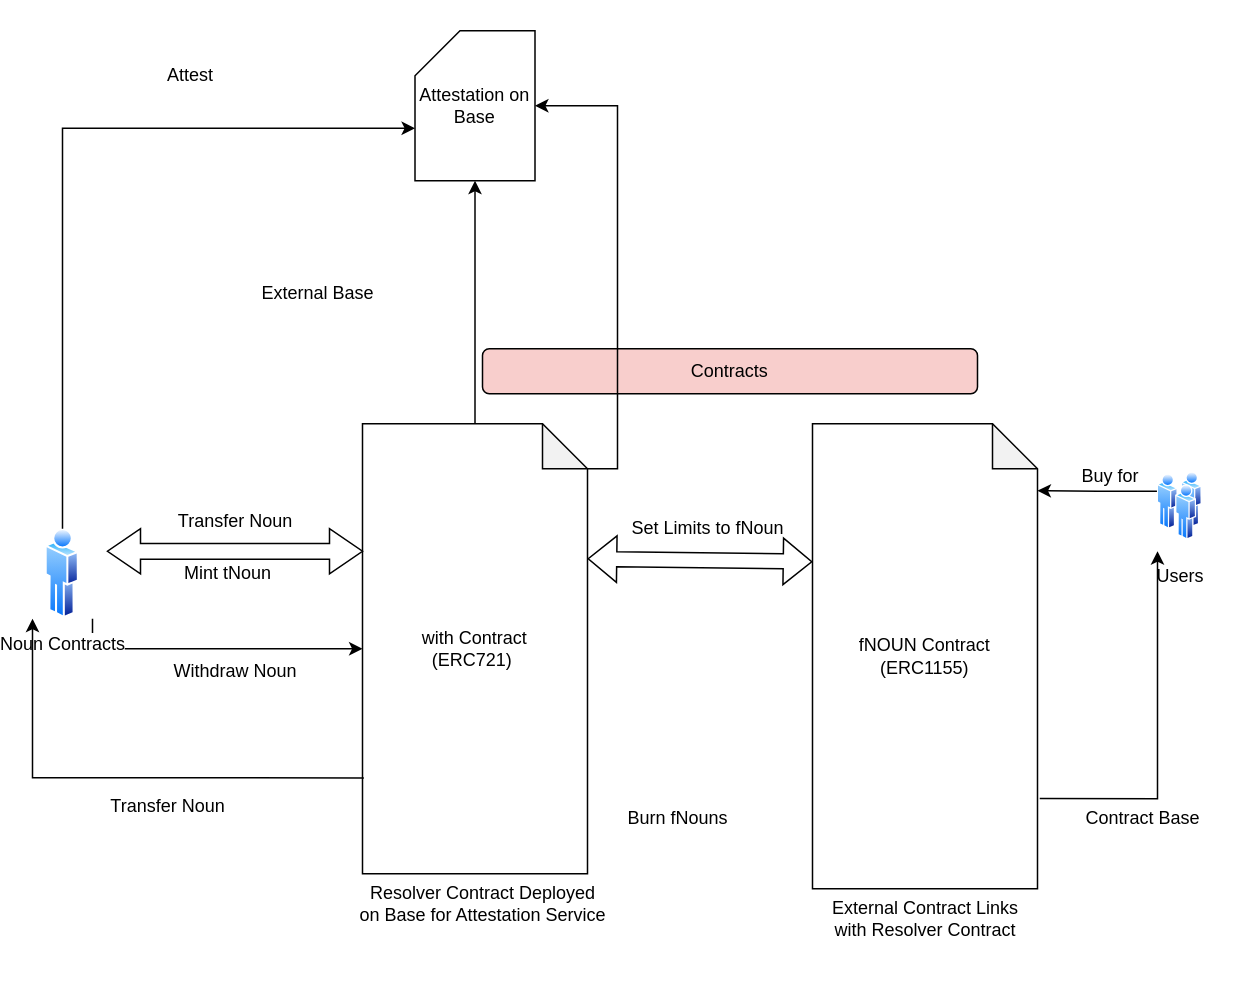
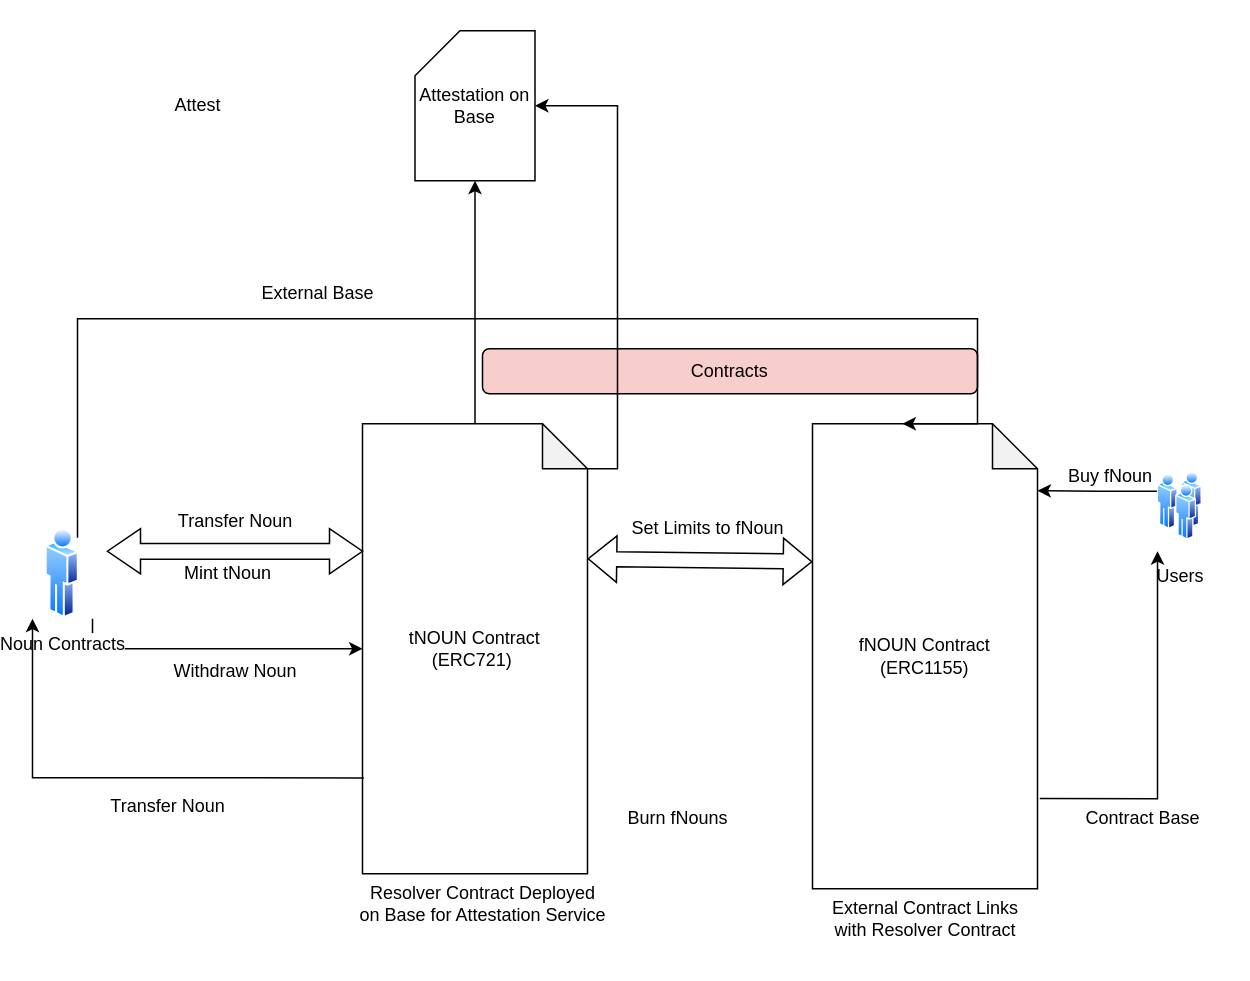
  <mxCell id="0" />
  <mxCell id="1" parent="0" />
  <mxCell id="2" style="edgeStyle=orthogonalEdgeStyle;rounded=0;orthogonalLoop=1;jettySize=auto;html=1;exitX=0.5;exitY=0;exitDx=0;exitDy=0;exitPerimeter=0;" parent="1" source="3" target="10" edge="1"><mxGeometry relative="1" as="geometry" /></mxCell>
- <mxCell id="3" value="with Contract &lt;br&gt;(ERC721)&amp;nbsp;" style="shape=note;whiteSpace=wrap;html=1;backgroundOutline=1;darkOpacity=0.05;" parent="1" vertex="1"><mxGeometry x="240" y="282" width="150" height="300" as="geometry" /></mxCell>
+ <mxCell id="3" value="tNOUN Contract &lt;br&gt;(ERC721)&amp;nbsp;" style="shape=note;whiteSpace=wrap;html=1;backgroundOutline=1;darkOpacity=0.05;" parent="1" vertex="1"><mxGeometry x="240" y="282" width="150" height="300" as="geometry" /></mxCell>
  <mxCell id="4" value="fNOUN Contract&lt;br&gt;(ERC1155)" style="shape=note;whiteSpace=wrap;html=1;backgroundOutline=1;darkOpacity=0.05;" parent="1" vertex="1"><mxGeometry x="540" y="282" width="150" height="310" as="geometry" /></mxCell>
  <mxCell id="5" value="Contracts" style="rounded=1;whiteSpace=wrap;html=1;fillColor=#f8cecc;" parent="1" vertex="1"><mxGeometry x="320" y="232" width="330" height="30" as="geometry" /></mxCell>
  <mxCell id="6" style="edgeStyle=orthogonalEdgeStyle;rounded=0;orthogonalLoop=1;jettySize=auto;html=1;exitX=1;exitY=1;exitDx=0;exitDy=0;exitPerimeter=0;" parent="1" source="7" target="3" edge="1"><mxGeometry relative="1" as="geometry" /></mxCell>
  <mxCell id="7" value="Noun Contracts" style="shape=image;verticalLabelPosition=bottom;verticalAlign=top;html=1;outlineConnect=0;labelBackgroundColor=default;aspect=fixed;perimeter=ellipsePerimeter;shadow=0;dashed=0;spacingTop=3;image=img/lib/active_directory/user.svg;" parent="1" vertex="1"><mxGeometry x="20" y="352" width="40" height="60" as="geometry" /></mxCell>
  <mxCell id="8" value="Resolver Contract Deployed &lt;br&gt;on Base for Attestation Service" style="text;html=1;align=center;verticalAlign=middle;resizable=0;points=[];autosize=1;strokeColor=none;fillColor=none;" parent="1" vertex="1"><mxGeometry x="225" y="582" width="190" height="40" as="geometry" /></mxCell>
  <mxCell id="9" value="External Contract Links &lt;br&gt;with Resolver Contract" style="text;html=1;align=center;verticalAlign=middle;resizable=0;points=[];autosize=1;strokeColor=none;fillColor=none;" parent="1" vertex="1"><mxGeometry x="540" y="592" width="150" height="40" as="geometry" /></mxCell>
  <mxCell id="10" value="Attestation on&lt;br&gt;Base" style="shape=card;whiteSpace=wrap;html=1;" parent="1" vertex="1"><mxGeometry x="275" y="20" width="80" height="100" as="geometry" /></mxCell>
- <mxCell id="11" style="edgeStyle=orthogonalEdgeStyle;rounded=0;orthogonalLoop=1;jettySize=auto;html=1;exitX=0.5;exitY=0;exitDx=0;exitDy=0;exitPerimeter=0;entryX=0;entryY=0;entryDx=0;entryDy=65;entryPerimeter=0;" parent="1" source="7" target="10" edge="1"><mxGeometry relative="1" as="geometry" /></mxCell>
- <mxCell id="12" value="Attest" style="text;html=1;align=center;verticalAlign=middle;resizable=0;points=[];autosize=1;strokeColor=none;fillColor=none;" parent="1" vertex="1"><mxGeometry x="100" y="35" width="50" height="30" as="geometry" /></mxCell>
+ <mxCell id="12" value="Attest" style="text;html=1;align=center;verticalAlign=middle;resizable=0;points=[];autosize=1;strokeColor=none;fillColor=none;" parent="1" vertex="1"><mxGeometry x="105" y="55" width="50" height="30" as="geometry" /></mxCell>
  <mxCell id="13" value="" style="html=1;shadow=0;dashed=0;align=center;verticalAlign=middle;shape=mxgraph.arrows2.twoWayArrow;dy=0.65;dx=22;" parent="1" vertex="1"><mxGeometry x="70" y="352" width="170" height="30" as="geometry" /></mxCell>
  <mxCell id="14" value="Transfer Noun" style="text;html=1;align=center;verticalAlign=middle;resizable=0;points=[];autosize=1;strokeColor=none;fillColor=none;" parent="1" vertex="1"><mxGeometry x="105" y="332" width="100" height="30" as="geometry" /></mxCell>
  <mxCell id="15" value="Mint tNoun" style="text;html=1;align=center;verticalAlign=middle;resizable=0;points=[];autosize=1;strokeColor=none;fillColor=none;" parent="1" vertex="1"><mxGeometry x="110" y="367" width="80" height="30" as="geometry" /></mxCell>
  <mxCell id="16" value="Set Limits to fNoun" style="text;html=1;align=center;verticalAlign=middle;resizable=0;points=[];autosize=1;strokeColor=none;fillColor=none;" parent="1" vertex="1"><mxGeometry x="410" y="337" width="120" height="30" as="geometry" /></mxCell>
  <mxCell id="17" style="edgeStyle=orthogonalEdgeStyle;rounded=0;orthogonalLoop=1;jettySize=auto;html=1;exitX=0;exitY=0.333;exitDx=0;exitDy=0;exitPerimeter=0;entryX=1;entryY=0.144;entryDx=0;entryDy=0;entryPerimeter=0;" parent="1" source="18" target="4" edge="1"><mxGeometry relative="1" as="geometry"><mxPoint x="750" y="349.667" as="targetPoint" /></mxGeometry></mxCell>
  <mxCell id="18" value="Users" style="shape=image;verticalLabelPosition=bottom;verticalAlign=top;html=1;outlineConnect=0;labelBackgroundColor=default;aspect=fixed;perimeter=ellipsePerimeter;shadow=0;dashed=0;spacingTop=3;image=img/lib/active_directory/users.svg;" parent="1" vertex="1"><mxGeometry x="770" y="307" width="30" height="60" as="geometry" /></mxCell>
- <mxCell id="19" value="Buy for&amp;nbsp;" style="text;html=1;align=center;verticalAlign=middle;resizable=0;points=[];autosize=1;strokeColor=none;fillColor=none;" parent="1" vertex="1"><mxGeometry x="700" y="302" width="80" height="30" as="geometry" /></mxCell>
+ <mxCell id="19" value="Buy fNoun&amp;nbsp;" style="text;html=1;align=center;verticalAlign=middle;resizable=0;points=[];autosize=1;strokeColor=none;fillColor=none;" parent="1" vertex="1"><mxGeometry x="700" y="302" width="80" height="30" as="geometry" /></mxCell>
+ <mxCell id="20" style="edgeStyle=orthogonalEdgeStyle;rounded=0;orthogonalLoop=1;jettySize=auto;html=1;exitX=0.75;exitY=0.1;exitDx=0;exitDy=0;exitPerimeter=0;entryX=0;entryY=0;entryDx=60;entryDy=0;entryPerimeter=0;" parent="1" source="7" target="4" edge="1"><mxGeometry relative="1" as="geometry"><Array as="points"><mxPoint x="50" y="212" /><mxPoint x="650" y="212" /></Array></mxGeometry></mxCell>
  <mxCell id="21" value="External Base" style="text;html=1;align=center;verticalAlign=middle;resizable=0;points=[];autosize=1;strokeColor=none;fillColor=none;" parent="1" vertex="1"><mxGeometry x="160" y="180" width="100" height="30" as="geometry" /></mxCell>
  <mxCell id="22" value="" style="shape=flexArrow;endArrow=classic;startArrow=classic;html=1;rounded=0;exitX=1;exitY=0.196;exitDx=0;exitDy=0;exitPerimeter=0;" parent="1" edge="1"><mxGeometry width="100" height="100" relative="1" as="geometry"><mxPoint x="390" y="372" as="sourcePoint" /><mxPoint x="540" y="374" as="targetPoint" /></mxGeometry></mxCell>
  <mxCell id="23" style="edgeStyle=orthogonalEdgeStyle;rounded=0;orthogonalLoop=1;jettySize=auto;html=1;exitX=0;exitY=0;exitDx=150;exitDy=30;exitPerimeter=0;entryX=1;entryY=0.5;entryDx=0;entryDy=0;entryPerimeter=0;" parent="1" source="3" target="10" edge="1"><mxGeometry relative="1" as="geometry" /></mxCell>
  <mxCell id="24" value="Withdraw Noun" style="text;html=1;align=center;verticalAlign=middle;resizable=0;points=[];autosize=1;strokeColor=none;fillColor=none;" parent="1" vertex="1"><mxGeometry x="100" y="432" width="110" height="30" as="geometry" /></mxCell>
  <mxCell id="25" value="" style="endArrow=classic;html=1;rounded=0;exitX=0.006;exitY=0.787;exitDx=0;exitDy=0;exitPerimeter=0;entryX=0;entryY=1;entryDx=0;entryDy=0;entryPerimeter=0;" parent="1" source="3" target="7" edge="1"><mxGeometry width="50" height="50" relative="1" as="geometry"><mxPoint x="200" y="422" as="sourcePoint" /><mxPoint x="250" y="372" as="targetPoint" /><Array as="points"><mxPoint x="20" y="518" /></Array></mxGeometry></mxCell>
  <mxCell id="26" value="Transfer Noun" style="text;html=1;align=center;verticalAlign=middle;resizable=0;points=[];autosize=1;strokeColor=none;fillColor=none;" parent="1" vertex="1"><mxGeometry x="60" y="522" width="100" height="30" as="geometry" /></mxCell>
  <mxCell id="27" value="Burn fNouns" style="text;html=1;align=center;verticalAlign=middle;resizable=0;points=[];autosize=1;strokeColor=none;fillColor=none;" parent="1" vertex="1"><mxGeometry x="405" y="530" width="90" height="30" as="geometry" /></mxCell>
  <mxCell id="28" value="" style="endArrow=classic;html=1;rounded=0;entryX=0;entryY=1;entryDx=0;entryDy=0;entryPerimeter=0;exitX=1.01;exitY=0.806;exitDx=0;exitDy=0;exitPerimeter=0;" parent="1" source="4" target="18" edge="1"><mxGeometry width="50" height="50" relative="1" as="geometry"><mxPoint x="200" y="422" as="sourcePoint" /><mxPoint x="250" y="372" as="targetPoint" /><Array as="points"><mxPoint x="770" y="532" /></Array></mxGeometry></mxCell>
  <mxCell id="29" value="Contract Base" style="text;html=1;align=center;verticalAlign=middle;resizable=0;points=[];autosize=1;strokeColor=none;fillColor=none;" parent="1" vertex="1"><mxGeometry x="710" y="530" width="100" height="30" as="geometry" /></mxCell>
